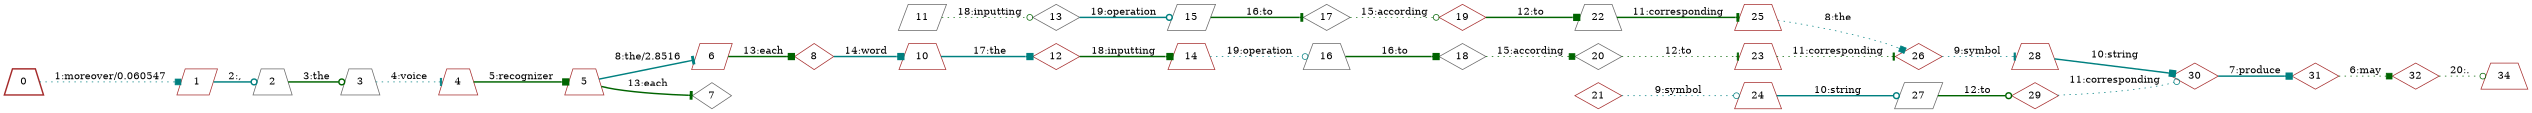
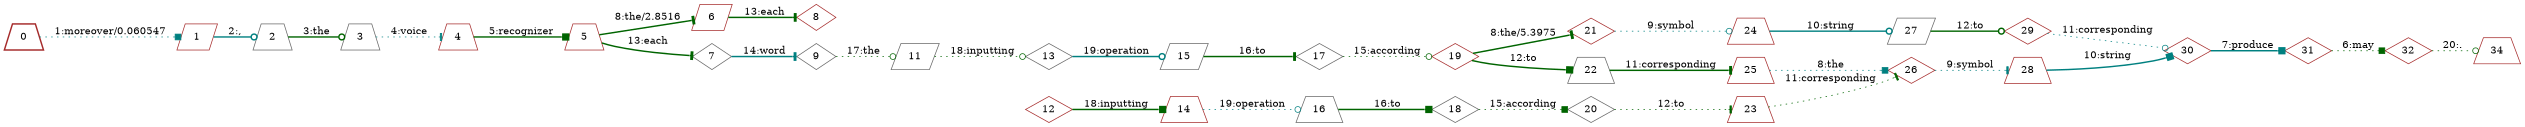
  digraph {
    nodesep=0.25
    rankdir=LR
    ranksep=0.4
    node [color=brown fontsize=14 shape=diamond style=solid]
    edge [arrowhead=box color=darkgreen fontsize=14 style=bold]
    n1 [label=0 shape=trapezium style=bold]
    n2 [label=1 shape=parallelogram]
    n3 [color=gray40 label=2 shape=trapezium]
    n4 [color=gray40 label=3 shape=trapezium]
    n5 [label=4 shape=trapezium]
    n6 [label=5 shape=trapezium]
    n7 [label=6 shape=parallelogram]
    n8 [color=gray40 label=7]
    n9 [label=8]
-   n11 [label=10 shape=trapezium]
+   n10 [color=gray40 label=9]
    n12 [color=gray40 label=11 shape=parallelogram]
    n13 [label=12]
    n14 [color=gray40 label=13]
    n15 [label=14 shape=trapezium]
    n16 [color=gray40 label=15 shape=parallelogram]
    n17 [color=gray40 label=16 shape=trapezium]
    n18 [color=gray40 label=17]
    n19 [color=gray40 label=18]
    n20 [label=19]
    n21 [color=gray40 label=20]
    n22 [label=21]
    n23 [color=gray40 label=22 shape=trapezium]
    n24 [label=23 shape=trapezium]
    n25 [label=24 shape=trapezium]
    n26 [label=25 shape=trapezium]
    n27 [label=26]
    n28 [color=gray40 label=27 shape=parallelogram]
    n29 [label=28 shape=trapezium]
    n30 [label=29]
    n31 [label=30]
    n32 [label=31]
    n33 [label=32]
    n34 [label=34 shape=trapezium]
    n1 -> n2 [color=teal label="1:moreover/0.060547" style=dotted]
    n2 -> n3 [arrowhead=odot color=teal label="2:,"]
    n3 -> n4 [arrowhead=odot label="3:the"]
    n4 -> n5 [arrowhead=tee color=teal label="4:voice" style=dotted]
    n5 -> n6 [label="5:recognizer"]
-   n6 -> n7 [arrowhead=tee color=teal label="8:the/2.8516"]
+   n6 -> n7 [arrowhead=tee label="8:the/2.8516"]
    n6 -> n8 [arrowhead=tee label="13:each"]
-   n7 -> n9 [label="13:each"]
-   n9 -> n11 [color=teal label="14:word"]
-   n11 -> n13 [color=teal label="17:the"]
+   n7 -> n9 [arrowhead=tee label="13:each"]
+   n8 -> n10 [arrowhead=tee color=teal label="14:word"]
+   n10 -> n12 [arrowhead=odot label="17:the" style=dotted]
    n12 -> n14 [arrowhead=odot label="18:inputting" style=dotted]
    n13 -> n15 [label="18:inputting"]
    n14 -> n16 [arrowhead=odot color=teal label="19:operation"]
    n15 -> n17 [arrowhead=odot color=teal label="19:operation" style=dotted]
    n16 -> n18 [arrowhead=tee label="16:to"]
    n17 -> n19 [label="16:to"]
    n18 -> n20 [arrowhead=odot label="15:according" style=dotted]
    n19 -> n21 [label="15:according" style=dotted]
+   n20 -> n22 [arrowhead=tee label="8:the/5.3975"]
    n20 -> n23 [label="12:to"]
    n21 -> n24 [arrowhead=tee label="12:to" style=dotted]
    n22 -> n25 [arrowhead=odot color=teal label="9:symbol" style=dotted]
    n23 -> n26 [arrowhead=tee label="11:corresponding"]
    n24 -> n27 [arrowhead=tee label="11:corresponding" style=dotted]
    n25 -> n28 [arrowhead=odot color=teal label="10:string"]
    n26 -> n27 [color=teal label="8:the" style=dotted]
    n27 -> n29 [arrowhead=tee color=teal label="9:symbol" style=dotted]
    n28 -> n30 [arrowhead=odot label="12:to"]
    n29 -> n31 [color=teal label="10:string"]
    n30 -> n31 [arrowhead=odot color=teal label="11:corresponding" style=dotted]
    n31 -> n32 [color=teal label="7:produce"]
    n32 -> n33 [label="6:may" style=dotted]
    n33 -> n34 [arrowhead=odot label="20:." style=dotted]
  }
